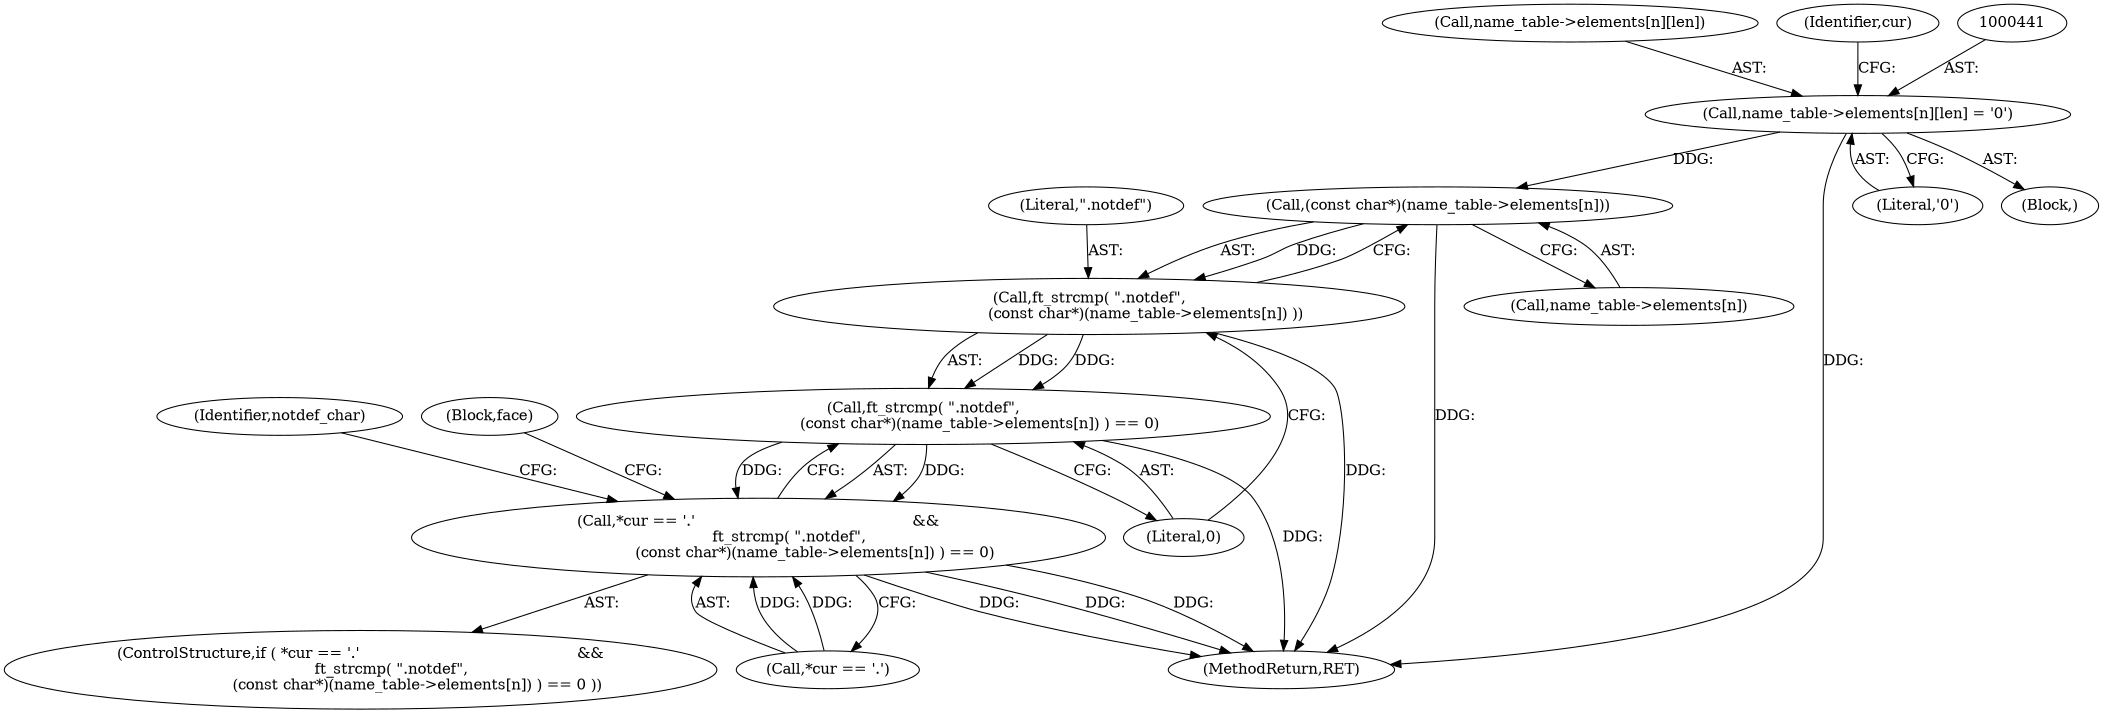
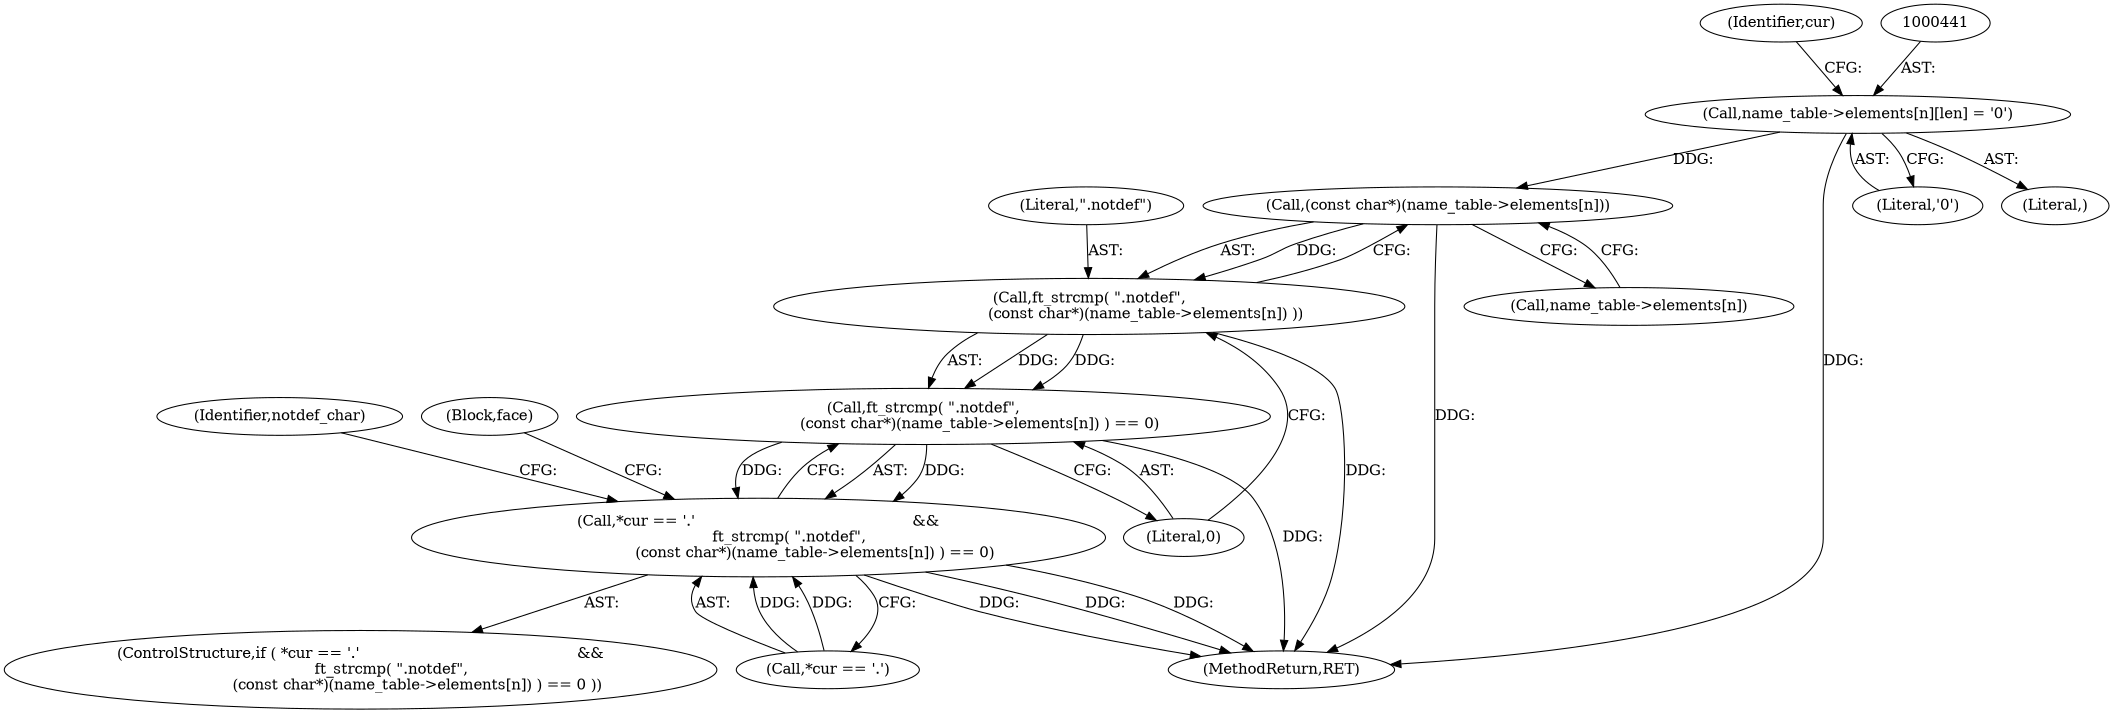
  digraph {
    n1 [label="(Call,name_table->elements[n][len] = '\0')"]
    n2 [label="(Call,(const char*)(name_table->elements[n]))"]
    n3 [label="(Literal,'\0')"]
    n4 [label="(MethodReturn,RET)"]
-   n5 [label="(Block,)"]
+   n5 [label="(Literal,)"]
    n6 [label="(Call,ft_strcmp( \".notdef\",\n                        (const char*)(name_table->elements[n]) ))"]
    n7 [label="(Call,name_table->elements[n])"]
    n8 [label="(Call,ft_strcmp( \".notdef\",\n                        (const char*)(name_table->elements[n]) ) == 0)"]
    n9 [label="(Call,*cur == '.'                                              &&\n             ft_strcmp( \".notdef\",\n                        (const char*)(name_table->elements[n]) ) == 0)"]
    n10 [label="(Literal,0)"]
    n11 [label="(ControlStructure,if ( *cur == '.'                                              &&\n             ft_strcmp( \".notdef\",\n                        (const char*)(name_table->elements[n]) ) == 0 ))"]
    n12 [label="(Call,*cur == '.')"]
-   n13 [label="(Call,name_table->elements[n][len])"]
    n14 [label="(Literal,\".notdef\")"]
    n15 [label="(Identifier,notdef_char)"]
    n16 [label="(Block,face)"]
    n17 [label="(Identifier,cur)"]
    1000441
    n1 -> n2 [label="DDG: "]
    n1 -> n3 [label="CFG: "]
    n1 -> n4 [label="DDG: "]
    n1 -> n5 [label="AST: "]
    n2 -> n4 [label="DDG: "]
    n2 -> n6 [label="AST: "]
    n2 -> n6 [label="DDG: "]
    n2 -> n7 [label="CFG: "]
    n3 -> n1 [label="AST: "]
    n6 -> n2 [label="CFG: "]
    n6 -> n4 [label="DDG: "]
    n6 -> n8 [label="AST: "]
    n6 -> n8 [label="DDG: "]
    n6 -> n8 [label="DDG: "]
-   n7 -> n2 [label="AST: "]
+   n7 -> n2 [label="CFG: "]
    n8 -> n4 [label="DDG: "]
    n8 -> n9 [label="AST: "]
    n8 -> n9 [label="DDG: "]
    n8 -> n9 [label="DDG: "]
    n8 -> n10 [label="CFG: "]
    n9 -> n4 [label="DDG: "]
    n9 -> n4 [label="DDG: "]
    n9 -> n4 [label="DDG: "]
    n9 -> n8 [label="CFG: "]
    n9 -> n11 [label="AST: "]
    n9 -> n12 [label="CFG: "]
    n10 -> n6 [label="CFG: "]
    n10 -> n8 [label="AST: "]
    n12 -> n9 [label="AST: "]
    n12 -> n9 [label="DDG: "]
    n12 -> n9 [label="DDG: "]
-   n13 -> n1 [label="AST: "]
    n14 -> n6 [label="AST: "]
    n15 -> n9 [label="CFG: "]
    n16 -> n9 [label="CFG: "]
    n17 -> n1 [label="CFG: "]
    1000441 -> n1 [label="AST: "]
  }
